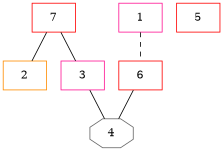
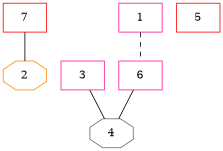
  graph {
    node [color=deeppink shape=box type=corner]
    edge [frequency=1 style=solid type0=line]
    n1 [color=red label=7 x=58 y=270]
-   2 [color=darkorange x=122 y=188]
+   2 [color=darkorange shape=octagon x=122 y=188]
    3 [x=97 y=410]
    4 [color=gray40 shape=octagon x=418 y=412]
    1 [x=111 y=337]
-   6 [color=red x=421 y=346]
+   6 [x=421 y=346]
    5 [color=red type=circle x=256 y=303]
    n1 -- 2 [angle0=-.91]
-   n1 -- 3 [angle0=1.30]
    3 -- 4 [angle0=.01]
    1 -- 6 [angle0=323.40 angle1=.03 frequency=2 style=dashed type0=arc type1=line]
    6 -- 4 [angle0=371.29 type0=arc]
  }
